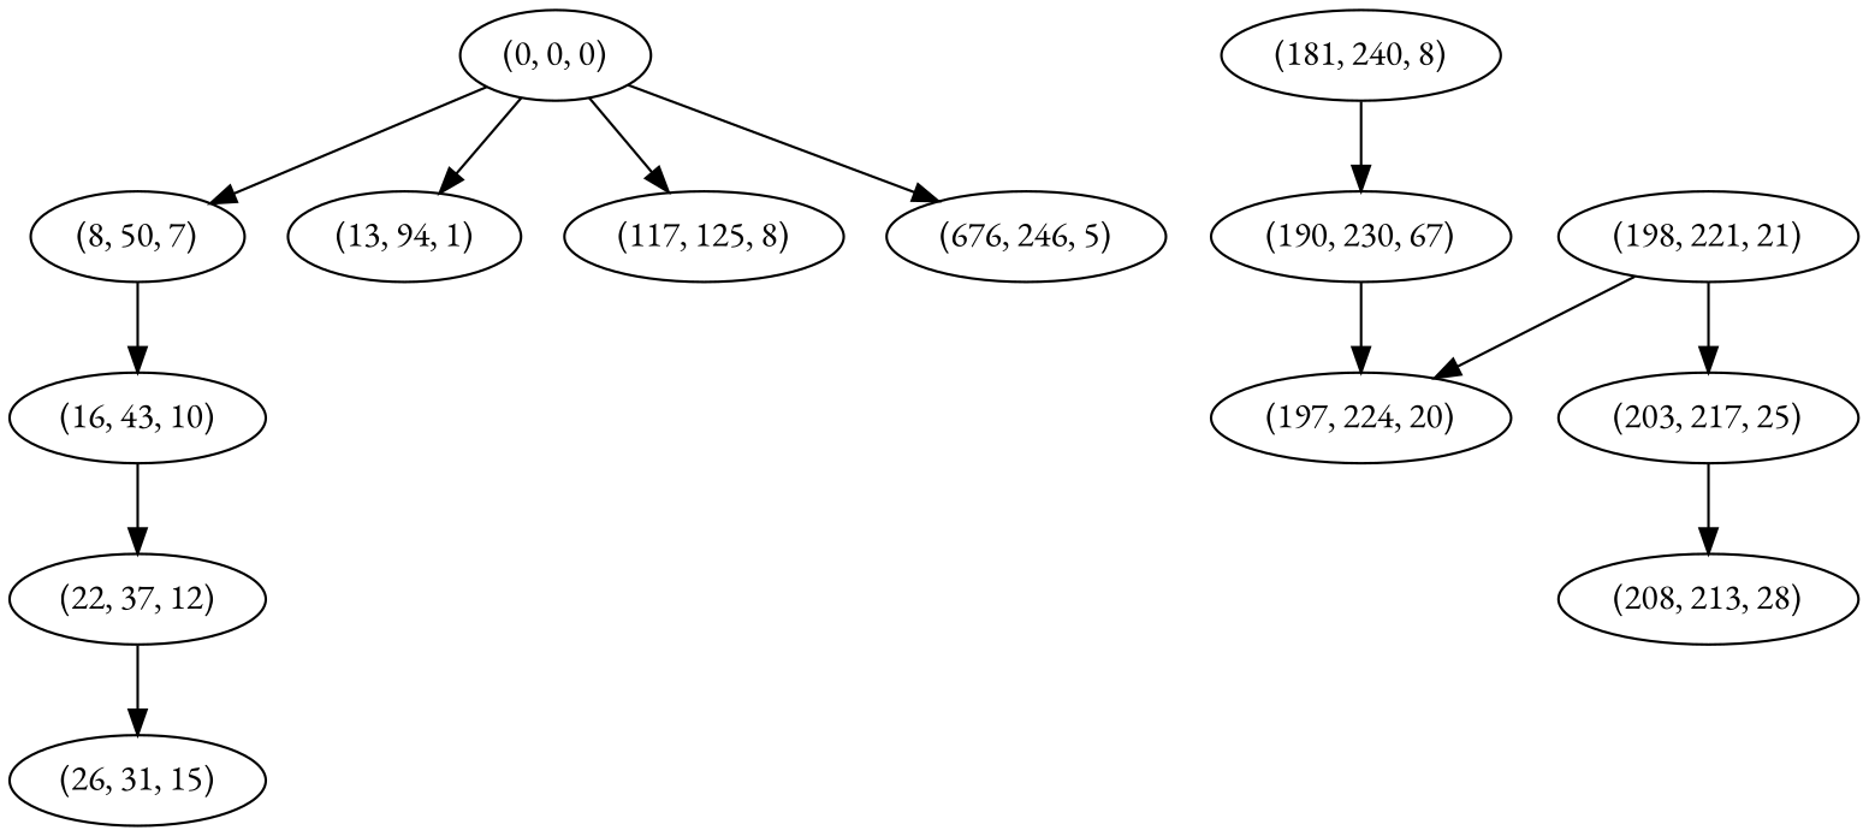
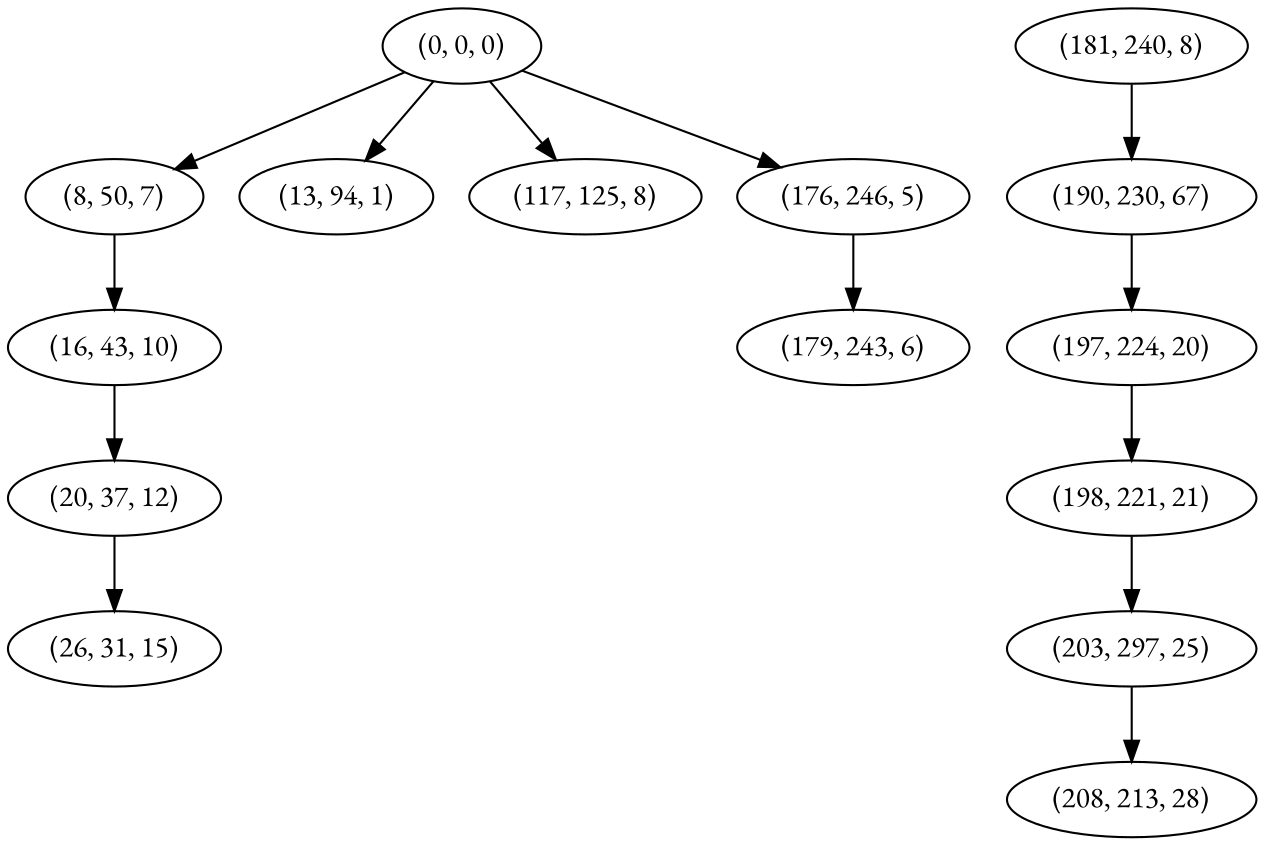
  digraph {
    fontname="EB Garamond"
    node [fontname="EB Garamond"]
    edge [fontname="EB Garamond"]
    "(0, 0, 0)"
    "(8, 50, 7)"
    n3 [label="(13, 94, 1)"]
    "(117, 125, 8)"
-   "(176, 246, 5)" [label="(676, 246, 5)"]
+   "(176, 246, 5)"
    "(16, 43, 10)"
-   "(20, 37, 12)" [label="(22, 37, 12)"]
+   "(179, 243, 6)"
+   "(20, 37, 12)"
    "(26, 31, 15)"
    n10 [label="(190, 230, 67)"]
    "(181, 240, 8)"
    "(197, 224, 20)"
    "(198, 221, 21)"
-   "(203, 217, 25)"
+   "(203, 217, 25)" [label="(203, 297, 25)"]
    "(208, 213, 28)"
    "(0, 0, 0)" -> "(8, 50, 7)"
    "(0, 0, 0)" -> n3
    "(0, 0, 0)" -> "(117, 125, 8)"
    "(0, 0, 0)" -> "(176, 246, 5)"
    "(8, 50, 7)" -> "(16, 43, 10)"
+   "(176, 246, 5)" -> "(179, 243, 6)"
    "(16, 43, 10)" -> "(20, 37, 12)"
    "(20, 37, 12)" -> "(26, 31, 15)"
    n10 -> "(197, 224, 20)"
    "(181, 240, 8)" -> n10
-   "(198, 221, 21)" -> "(197, 224, 20)"
+   "(197, 224, 20)" -> "(198, 221, 21)"
    "(198, 221, 21)" -> "(203, 217, 25)"
    "(203, 217, 25)" -> "(208, 213, 28)"
  }
